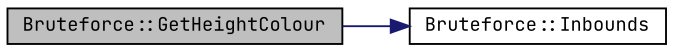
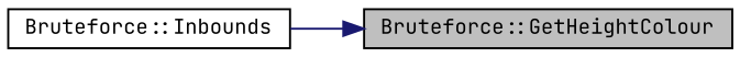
  digraph {
    rankdir=LR
    fontname="JetBrains Mono"
    node [color=black fontname="JetBrains Mono" fontsize=10 shape=record]
    n1 [fillcolor=grey75 fontcolor=black height=0.2 label="Bruteforce::GetHeightColour" style=filled width=0.4]
    n2 [height=0.2 label="Bruteforce::Inbounds" width=0.4]
-   n1 -> n2 [color=midnightblue fontname="JetBrains Mono" fontsize=10 labelfontname=FreeSans labelfontsize=10 style=solid]
+   n2 -> n1 [color=midnightblue fontname="JetBrains Mono" fontsize=10 labelfontname=FreeSans labelfontsize=10 style=solid]
  }
